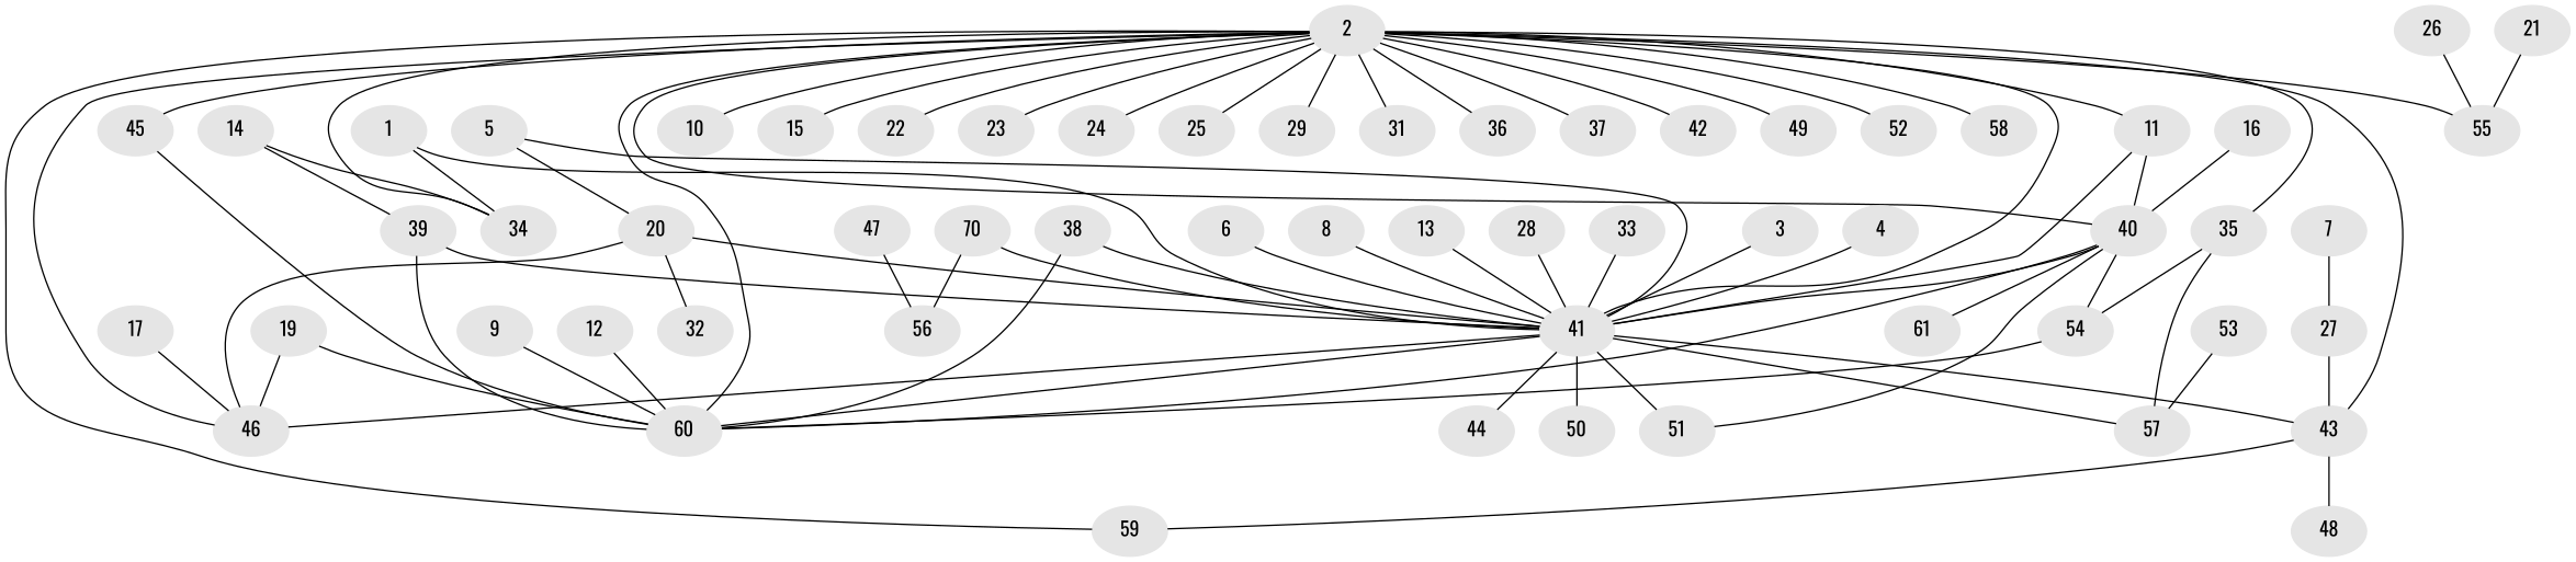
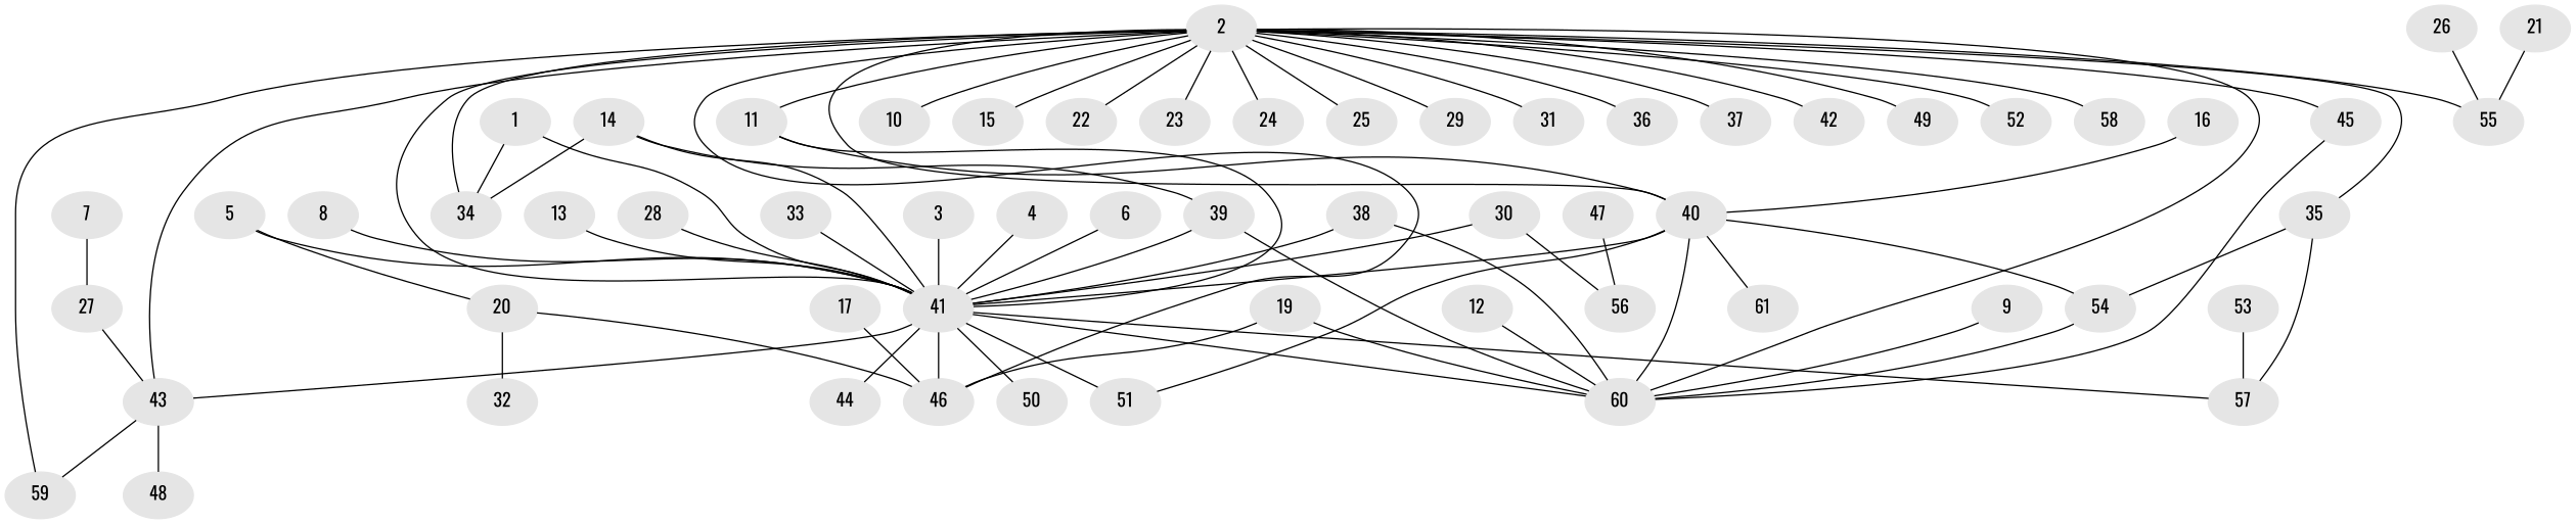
  graph {
    fontname=Oswald
    node [color=gray90 fontname=Oswald style=filled]
    edge [fontname=Oswald weight=1.0]
    1
    34
    41
    43
    46
    60
    57
    51
    44
    50
    2
    10
    11
    15
    22
    23
    24
    25
    29
    31
    35
    36
    37
    40
    42
    45
    49
    52
    55
    58
    59
    54
    61
    48
    3
    4
    5
    20
    32
    6
    7
    27
    8
    9
    12
    13
    14
    39
    16
    17
    19
    21
    26
    28
-   30 [label=70]
+   30
    56
    33
    38
    47
    53
    1 -- 34
    1 -- 41
    41 -- 43
    41 -- 46 [weight=2.0]
    41 -- 60
    41 -- 57
    41 -- 51 [weight=2.0]
    41 -- 44
    41 -- 50 [weight=2.0]
    43 -- 59
    43 -- 48
    2 -- 34
    2 -- 41 [weight=3.0]
    2 -- 43 [weight=2.0]
    2 -- 46
    2 -- 60
    2 -- 10
    2 -- 11
    2 -- 15
    2 -- 22
    2 -- 23
    2 -- 24
    2 -- 25
    2 -- 29
    2 -- 31
    2 -- 35
    2 -- 36
    2 -- 37
    2 -- 40 [weight=2.0]
    2 -- 42
    2 -- 45 [weight=2.0]
    2 -- 49
    2 -- 52
    2 -- 55
    2 -- 58
    2 -- 59
    11 -- 41
    11 -- 40
    35 -- 57
    35 -- 54
    40 -- 41
    40 -- 60
    40 -- 51
    40 -- 54
    40 -- 61
    45 -- 60
    54 -- 60
    3 -- 41
    4 -- 41
    5 -- 41
    5 -- 20
    20 -- 46
    20 -- 32
    6 -- 41
    7 -- 27
    27 -- 43
    8 -- 41
    9 -- 60
    12 -- 60
    13 -- 41
    14 -- 34
-   20 -- 41
+   14 -- 41
    14 -- 39
    39 -- 41
    39 -- 60
    16 -- 40
    17 -- 46
    19 -- 46
    19 -- 60
    21 -- 55
    26 -- 55
    28 -- 41
    30 -- 41
    30 -- 56
    33 -- 41
    38 -- 41
    38 -- 60
    47 -- 56
    53 -- 57
  }
